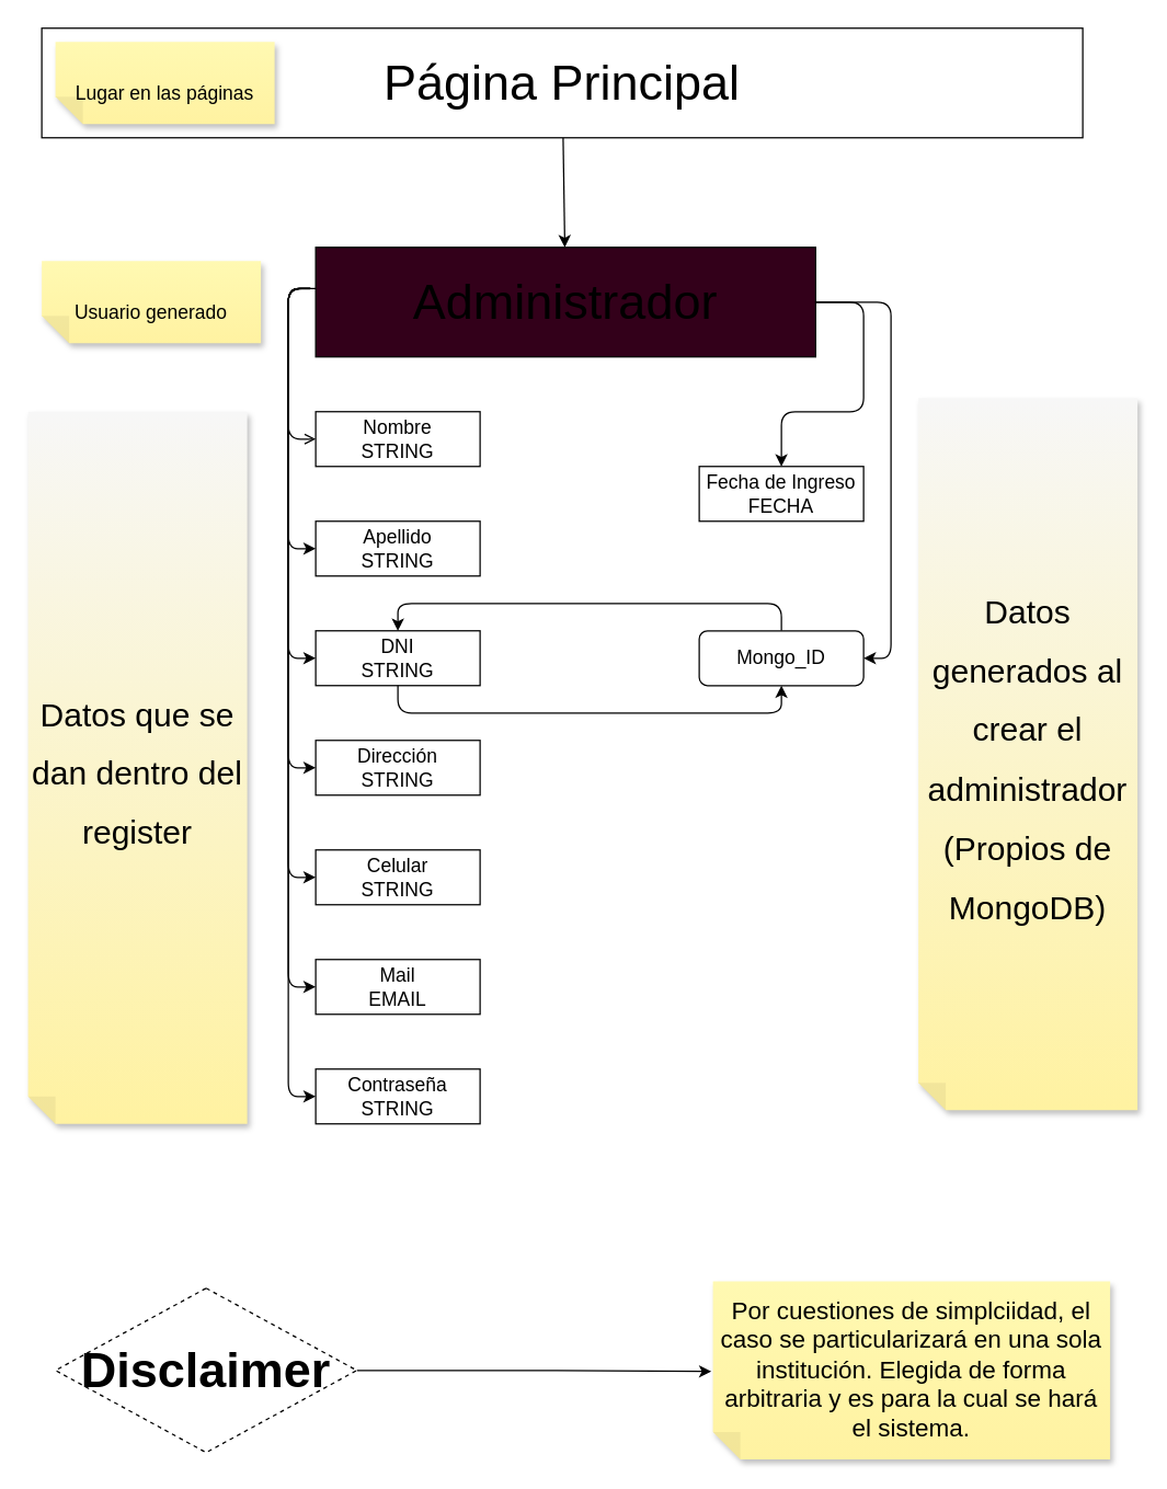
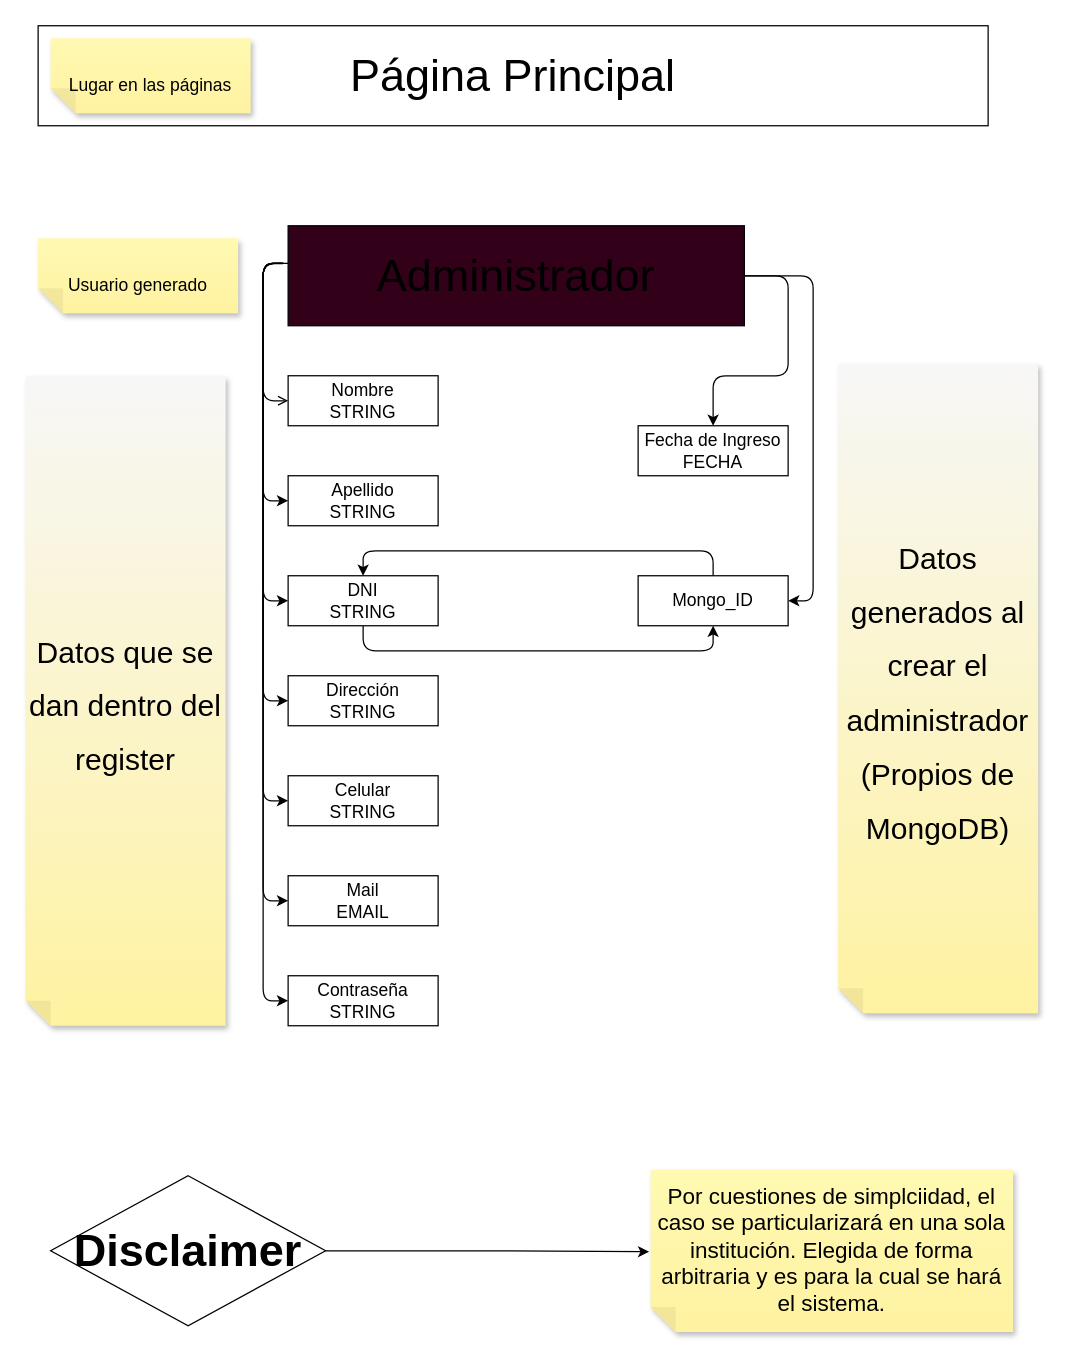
  <mxCell id="0" />
  <mxCell id="1" parent="0" />
- <mxCell id="2" value="" style="edgeStyle=none;html=1;fontSize=36;" parent="1" source="3" target="31" edge="1"><mxGeometry relative="1" as="geometry" /></mxCell>
  <mxCell id="3" value="&lt;font style=&quot;font-size: 36px;&quot;&gt;Página Principal&lt;/font&gt;" style="whiteSpace=wrap;html=1;" parent="1" vertex="1"><mxGeometry x="30" y="20" width="760" height="80" as="geometry" /></mxCell>
  <mxCell id="4" value="" style="edgeStyle=none;html=1;exitX=1;exitY=0.5;exitDx=0;exitDy=0;" parent="1" source="31" edge="1"><mxGeometry relative="1" as="geometry"><mxPoint x="630" y="220" as="sourcePoint" /><mxPoint x="570" y="340" as="targetPoint" /><Array as="points"><mxPoint x="630" y="220" /><mxPoint x="630" y="300" /><mxPoint x="570" y="300" /></Array></mxGeometry></mxCell>
  <mxCell id="5" value="&lt;font style=&quot;font-size: 14px;&quot;&gt;Lugar en las páginas&lt;/font&gt;" style="shape=note;whiteSpace=wrap;html=1;backgroundOutline=1;fontColor=#000000;darkOpacity=0.05;fillColor=#FFF9B2;strokeColor=none;fillStyle=solid;direction=west;gradientDirection=north;gradientColor=#FFF2A1;shadow=1;size=20;pointerEvents=1;fontSize=36;" parent="1" vertex="1"><mxGeometry x="40" y="30" width="160" height="60" as="geometry" /></mxCell>
  <mxCell id="6" value="&lt;span style=&quot;font-size: 14px;&quot;&gt;Usuario generado&lt;/span&gt;" style="shape=note;whiteSpace=wrap;html=1;backgroundOutline=1;fontColor=#000000;darkOpacity=0.05;fillColor=#FFF9B2;strokeColor=none;fillStyle=solid;direction=west;gradientDirection=north;gradientColor=#FFF2A1;shadow=1;size=20;pointerEvents=1;fontSize=36;" parent="1" vertex="1"><mxGeometry x="30" y="190" width="160" height="60" as="geometry" /></mxCell>
  <mxCell id="7" value="&lt;font style=&quot;font-size: 24px;&quot;&gt;Datos que se dan dentro del register&lt;/font&gt;" style="shape=note;whiteSpace=wrap;html=1;backgroundOutline=1;fontColor=#000000;darkOpacity=0.05;fillColor=#F7F7F7;strokeColor=none;fillStyle=solid;direction=west;gradientDirection=north;gradientColor=#FFF2A1;shadow=1;size=20;pointerEvents=1;fontSize=36;" parent="1" vertex="1"><mxGeometry x="20" y="300" width="160" height="520" as="geometry" /></mxCell>
  <mxCell id="8" value="" style="edgeStyle=orthogonalEdgeStyle;html=1;fontSize=14;entryX=0;entryY=0.5;entryDx=0;entryDy=0;exitX=-0.011;exitY=0.378;exitDx=0;exitDy=0;exitPerimeter=0;endArrow=open;" parent="1" source="31" target="9" edge="1"><mxGeometry relative="1" as="geometry"><mxPoint x="210" y="170" as="sourcePoint" /><mxPoint x="220" y="210" as="targetPoint" /><Array as="points"><mxPoint x="210" y="210" /><mxPoint x="210" y="320" /></Array></mxGeometry></mxCell>
  <mxCell id="9" value="Nombre&lt;br&gt;STRING" style="whiteSpace=wrap;html=1;fontSize=14;" parent="1" vertex="1"><mxGeometry x="230" y="300" width="120" height="40" as="geometry" /></mxCell>
  <mxCell id="10" value="Apellido&lt;br&gt;STRING" style="whiteSpace=wrap;html=1;fontSize=14;" parent="1" vertex="1"><mxGeometry x="230" y="380" width="120" height="40" as="geometry" /></mxCell>
  <mxCell id="11" value="DNI&lt;br&gt;STRING" style="whiteSpace=wrap;html=1;fontSize=14;" parent="1" vertex="1"><mxGeometry x="230" y="460" width="120" height="40" as="geometry" /></mxCell>
  <mxCell id="12" value="Dirección&lt;br&gt;STRING" style="whiteSpace=wrap;html=1;fontSize=14;" parent="1" vertex="1"><mxGeometry x="230" y="540" width="120" height="40" as="geometry" /></mxCell>
  <mxCell id="13" value="" style="edgeStyle=orthogonalEdgeStyle;html=1;fontSize=14;entryX=0;entryY=0.5;entryDx=0;entryDy=0;exitX=-0.011;exitY=0.378;exitDx=0;exitDy=0;exitPerimeter=0;" parent="1" target="10" edge="1"><mxGeometry relative="1" as="geometry"><mxPoint x="226.04" y="210.07" as="sourcePoint" /><mxPoint x="230" y="319.83" as="targetPoint" /><Array as="points"><mxPoint x="210" y="210" /><mxPoint x="210" y="400" /></Array></mxGeometry></mxCell>
  <mxCell id="14" value="" style="edgeStyle=orthogonalEdgeStyle;html=1;fontSize=14;exitX=-0.011;exitY=0.378;exitDx=0;exitDy=0;exitPerimeter=0;" parent="1" edge="1"><mxGeometry relative="1" as="geometry"><mxPoint x="226.04" y="210" as="sourcePoint" /><mxPoint x="230" y="480" as="targetPoint" /><Array as="points"><mxPoint x="210" y="210" /><mxPoint x="210" y="480" /></Array></mxGeometry></mxCell>
  <mxCell id="15" value="" style="edgeStyle=orthogonalEdgeStyle;html=1;fontSize=14;exitX=-0.011;exitY=0.378;exitDx=0;exitDy=0;exitPerimeter=0;entryX=0;entryY=0.5;entryDx=0;entryDy=0;" parent="1" target="12" edge="1"><mxGeometry relative="1" as="geometry"><mxPoint x="226.04" y="210" as="sourcePoint" /><mxPoint x="230" y="480" as="targetPoint" /><Array as="points"><mxPoint x="210" y="210" /><mxPoint x="210" y="560" /></Array></mxGeometry></mxCell>
  <mxCell id="16" value="Celular&lt;br&gt;STRING" style="whiteSpace=wrap;html=1;fontSize=14;" parent="1" vertex="1"><mxGeometry x="230" y="620" width="120" height="40" as="geometry" /></mxCell>
  <mxCell id="17" value="Mail&lt;br&gt;EMAIL" style="whiteSpace=wrap;html=1;fontSize=14;" parent="1" vertex="1"><mxGeometry x="230" y="700" width="120" height="40" as="geometry" /></mxCell>
  <mxCell id="18" value="Contraseña&lt;br&gt;STRING" style="whiteSpace=wrap;html=1;fontSize=14;" parent="1" vertex="1"><mxGeometry x="230" y="780" width="120" height="40" as="geometry" /></mxCell>
  <mxCell id="19" value="" style="edgeStyle=orthogonalEdgeStyle;html=1;fontSize=14;exitX=-0.011;exitY=0.378;exitDx=0;exitDy=0;exitPerimeter=0;entryX=0;entryY=0.5;entryDx=0;entryDy=0;" parent="1" target="16" edge="1"><mxGeometry relative="1" as="geometry"><mxPoint x="226.04" y="210" as="sourcePoint" /><mxPoint x="230" y="560" as="targetPoint" /><Array as="points"><mxPoint x="210" y="210" /><mxPoint x="210" y="640" /></Array></mxGeometry></mxCell>
  <mxCell id="20" value="" style="edgeStyle=orthogonalEdgeStyle;html=1;fontSize=14;" parent="1" edge="1"><mxGeometry relative="1" as="geometry"><mxPoint x="230" y="210" as="sourcePoint" /><mxPoint x="230" y="720" as="targetPoint" /><Array as="points"><mxPoint x="210" y="210" /><mxPoint x="210" y="720" /></Array></mxGeometry></mxCell>
  <mxCell id="21" value="" style="edgeStyle=orthogonalEdgeStyle;html=1;fontSize=14;exitX=-0.011;exitY=0.378;exitDx=0;exitDy=0;exitPerimeter=0;entryX=0;entryY=0.5;entryDx=0;entryDy=0;" parent="1" target="18" edge="1"><mxGeometry relative="1" as="geometry"><mxPoint x="226.04" y="210" as="sourcePoint" /><mxPoint x="230" y="715.01" as="targetPoint" /><Array as="points"><mxPoint x="210" y="210" /><mxPoint x="210" y="800" /></Array></mxGeometry></mxCell>
  <mxCell id="22" value="&lt;font style=&quot;font-size: 24px;&quot;&gt;Datos generados al crear el administrador&lt;br&gt;(Propios de MongoDB)&lt;br&gt;&lt;/font&gt;" style="shape=note;whiteSpace=wrap;html=1;backgroundOutline=1;fontColor=#000000;darkOpacity=0.05;fillColor=#F7F7F7;strokeColor=none;fillStyle=solid;direction=west;gradientDirection=north;gradientColor=#FFF2A1;shadow=1;size=20;pointerEvents=1;fontSize=36;" parent="1" vertex="1"><mxGeometry x="670" y="290" width="160" height="520" as="geometry" /></mxCell>
  <mxCell id="23" style="edgeStyle=orthogonalEdgeStyle;html=1;exitX=0.5;exitY=0;exitDx=0;exitDy=0;entryX=0.5;entryY=0;entryDx=0;entryDy=0;fontSize=24;" parent="1" source="24" target="11" edge="1"><mxGeometry relative="1" as="geometry"><Array as="points"><mxPoint x="570" y="440" /><mxPoint x="290" y="440" /></Array></mxGeometry></mxCell>
- <mxCell id="24" value="Mongo_ID" style="whiteSpace=wrap;html=1;fontSize=14;rounded=1;" parent="1" vertex="1"><mxGeometry x="510" y="460" width="120" height="40" as="geometry" /></mxCell>
+ <mxCell id="24" value="Mongo_ID" style="whiteSpace=wrap;html=1;fontSize=14;" parent="1" vertex="1"><mxGeometry x="510" y="460" width="120" height="40" as="geometry" /></mxCell>
  <mxCell id="25" style="edgeStyle=orthogonalEdgeStyle;html=1;entryX=0.5;entryY=1;entryDx=0;entryDy=0;fontSize=24;exitX=0.5;exitY=1;exitDx=0;exitDy=0;" parent="1" source="11" target="24" edge="1"><mxGeometry relative="1" as="geometry"><mxPoint x="330" y="530" as="sourcePoint" /><mxPoint x="290" y="510" as="targetPoint" /><Array as="points"><mxPoint x="290" y="520" /><mxPoint x="570" y="520" /></Array></mxGeometry></mxCell>
  <mxCell id="26" value="Fecha de Ingreso&lt;br&gt;FECHA" style="whiteSpace=wrap;html=1;fontSize=14;" parent="1" vertex="1"><mxGeometry x="510" y="340" width="120" height="40" as="geometry" /></mxCell>
  <mxCell id="27" value="" style="edgeStyle=none;html=1;exitX=1;exitY=0.5;exitDx=0;exitDy=0;entryX=1;entryY=0.5;entryDx=0;entryDy=0;" parent="1" target="24" edge="1"><mxGeometry relative="1" as="geometry"><mxPoint x="595" y="220" as="sourcePoint" /><mxPoint x="570" y="340" as="targetPoint" /><Array as="points"><mxPoint x="650" y="220" /><mxPoint x="650" y="310" /><mxPoint x="650" y="390" /><mxPoint x="650" y="480" /></Array></mxGeometry></mxCell>
  <mxCell id="28" value="" style="edgeStyle=none;html=1;fontSize=36;entryX=1.004;entryY=0.494;entryDx=0;entryDy=0;entryPerimeter=0;exitX=1;exitY=0.5;exitDx=0;exitDy=0;" parent="1" source="29" target="30" edge="1"><mxGeometry relative="1" as="geometry"><mxPoint x="510" y="950" as="targetPoint" /><Array as="points"><mxPoint x="390" y="1000" /></Array></mxGeometry></mxCell>
- <mxCell id="29" value="&lt;font style=&quot;font-size: 36px;&quot;&gt;&lt;b&gt;Disclaimer&lt;/b&gt;&lt;/font&gt;" style="rhombus;whiteSpace=wrap;html=1;dashed=1;" parent="1" vertex="1"><mxGeometry x="40" y="940" width="220" height="120" as="geometry" /></mxCell>
+ <mxCell id="29" value="&lt;font style=&quot;font-size: 36px;&quot;&gt;&lt;b&gt;Disclaimer&lt;/b&gt;&lt;/font&gt;" style="rhombus;whiteSpace=wrap;html=1;" parent="1" vertex="1"><mxGeometry x="40" y="940" width="220" height="120" as="geometry" /></mxCell>
  <mxCell id="30" value="Por cuestiones de simplciidad, el caso se particularizará en una sola institución. Elegida de forma arbitraria y es para la cual se hará el sistema." style="shape=note;whiteSpace=wrap;html=1;backgroundOutline=1;fontColor=#000000;darkOpacity=0.05;fillColor=#FFF9B2;strokeColor=none;fillStyle=solid;direction=west;gradientDirection=north;gradientColor=#FFF2A1;shadow=1;size=20;pointerEvents=1;fontSize=18;" parent="1" vertex="1"><mxGeometry x="520" y="935" width="290" height="130" as="geometry" /></mxCell>
  <mxCell id="31" value="Administrador" style="whiteSpace=wrap;html=1;fontSize=36;shadow=0;fillColor=#33001A;" parent="1" vertex="1"><mxGeometry x="230" y="180" width="365" height="80" as="geometry" /></mxCell>
